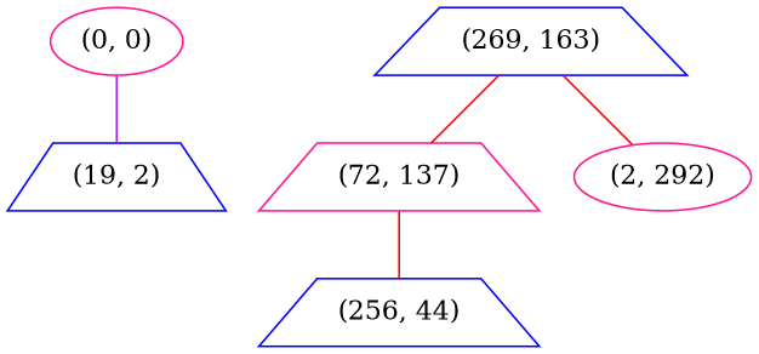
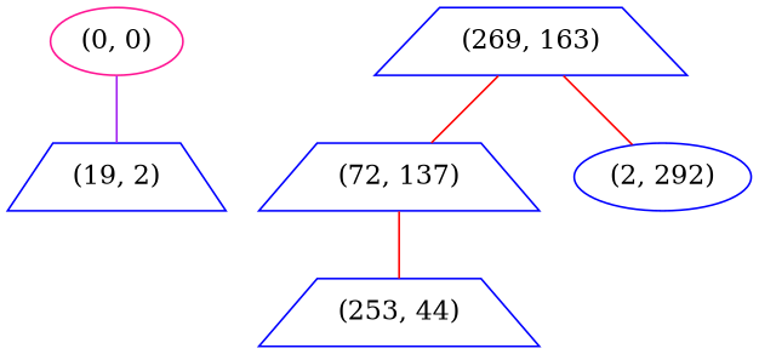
  graph {
    fontname="DejaVu Serif"
    node [color=blue fontname="DejaVu Serif" shape=trapezium]
    edge [color=red fontname="DejaVu Serif" weight=1]
    "(0, 0)" [color=deeppink shape=ellipse]
    "(19, 2)"
    "(269, 163)"
-   "(72, 137)" [color=deeppink]
-   "(2, 292)" [color=deeppink shape=ellipse]
-   "(253, 44)" [label="(256, 44)"]
+   "(72, 137)"
+   "(2, 292)" [shape=ellipse]
+   "(253, 44)"
    "(0, 0)" -- "(19, 2)" [color=purple weight=4]
    "(269, 163)" -- "(72, 137)"
    "(269, 163)" -- "(2, 292)"
    "(72, 137)" -- "(253, 44)"
  }
